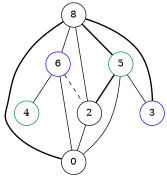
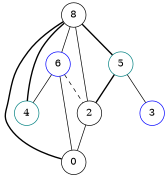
  graph {
    node [color=black shape=circle]
    edge [style=solid]
    4 [color=teal]
    5 [color=teal]
    0
    2
    3 [color=blue]
    6 [color=blue]
    n7 [label=8]
-   5 -- 0
    5 -- 2 [style=bold]
    5 -- 3
    2 -- 0
    6 -- 4
    6 -- 0
    6 -- 2 [style=dashed]
-   n7 -- 3 [style=bold]
+   n7 -- 4 [style=bold]
    n7 -- 5 [style=bold]
    n7 -- 0 [style=bold]
    n7 -- 2
    n7 -- 6
  }
